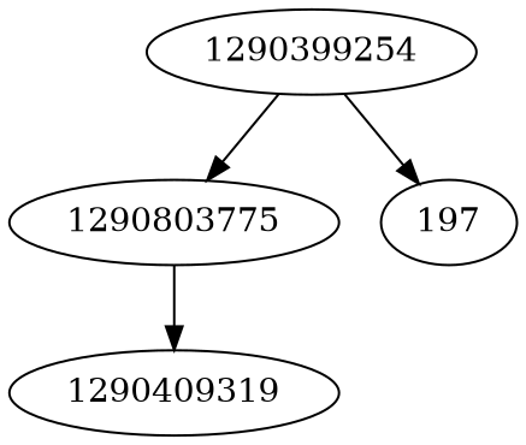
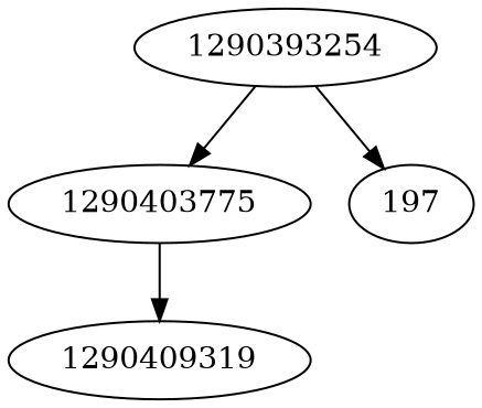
  strict digraph {
    fontname="DejaVu Serif"
    node [fontname="DejaVu Serif"]
    edge [fontname="DejaVu Serif"]
-   1290403775 [label=1290803775]
+   1290403775
    1290409319
-   1290399254
+   1290399254 [label=1290393254]
    197
    1290403775 -> 1290409319
    1290399254 -> 1290403775
    1290399254 -> 197
  }
